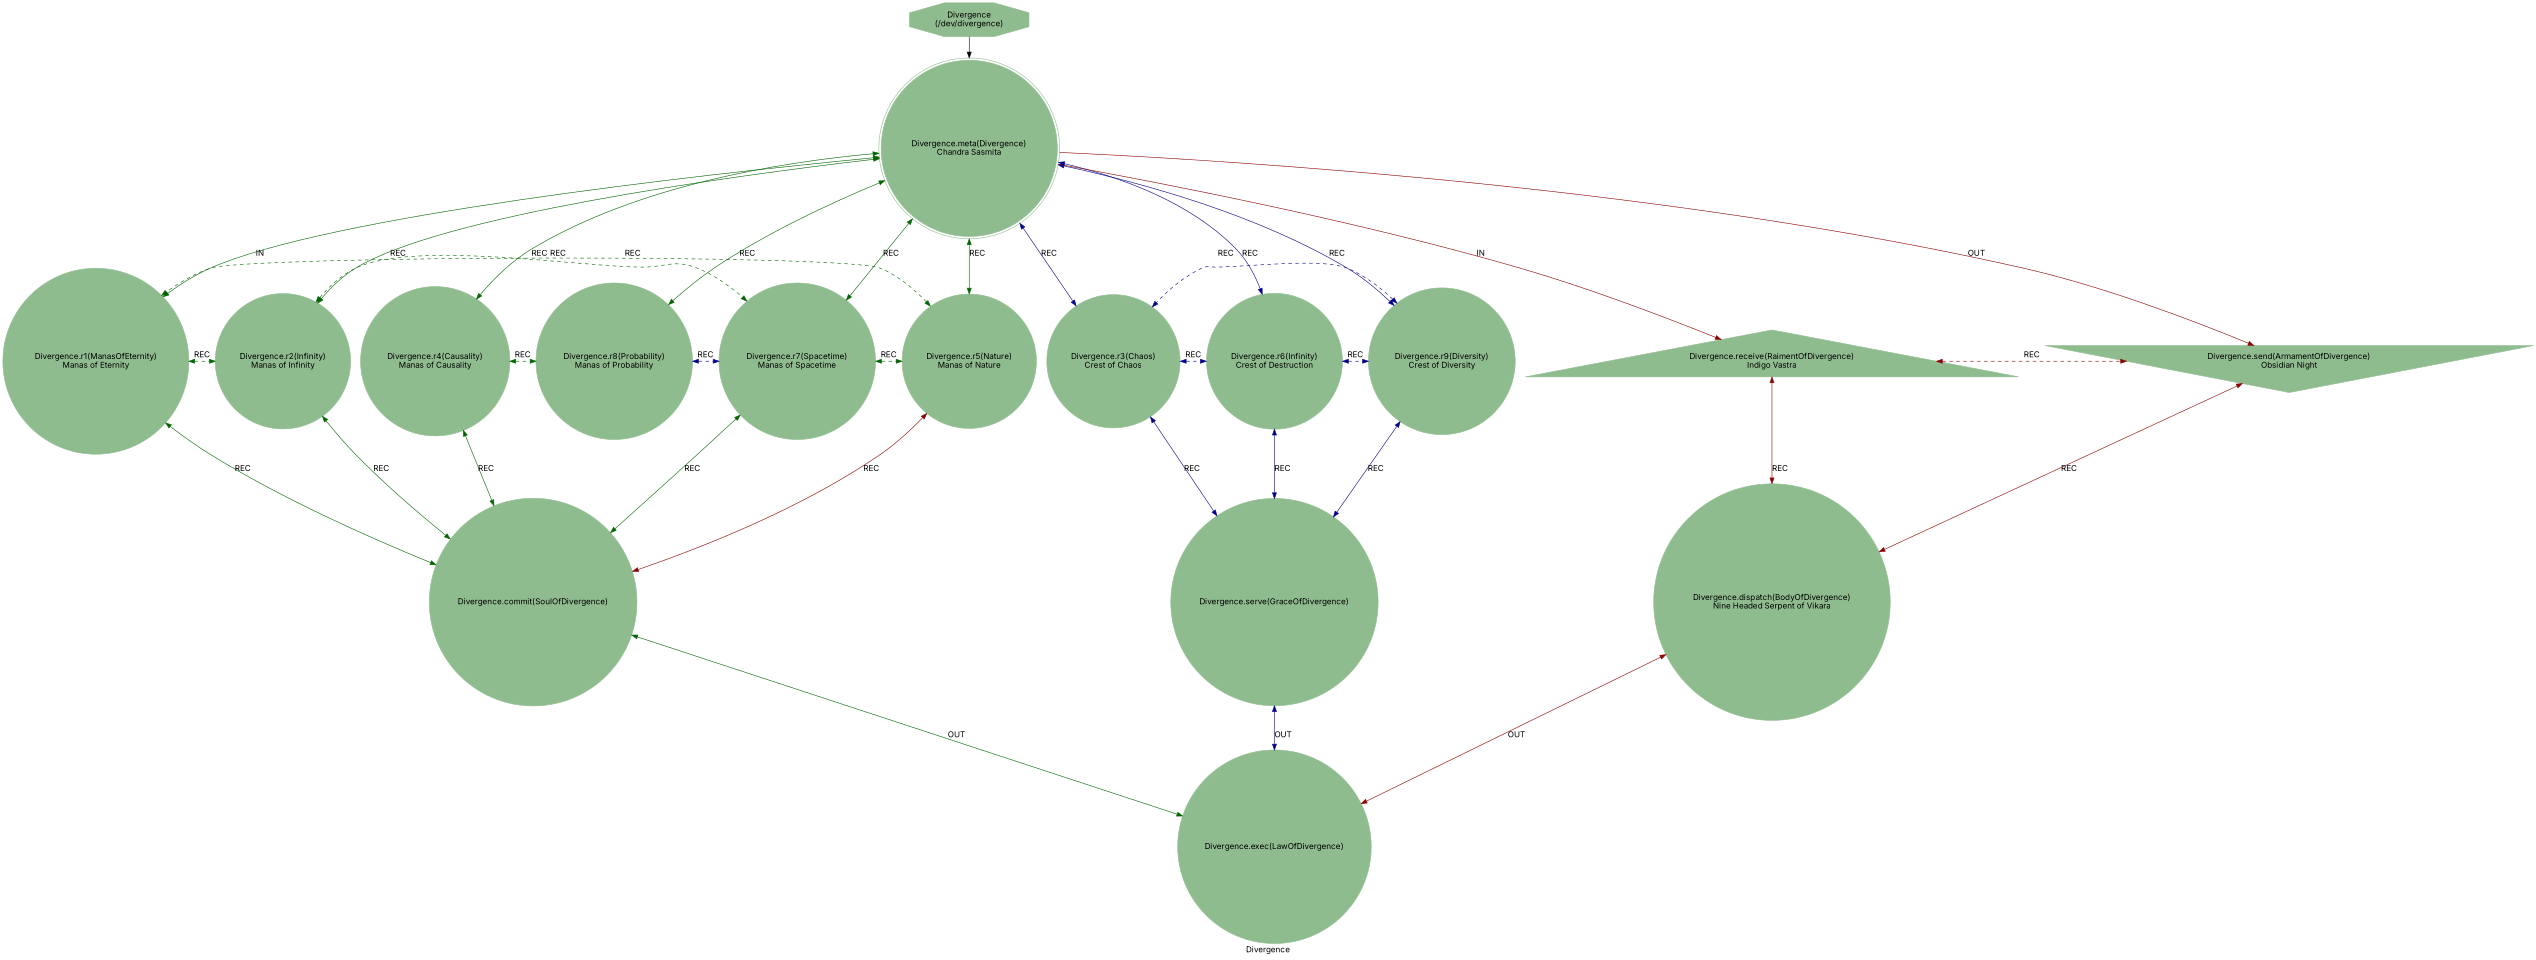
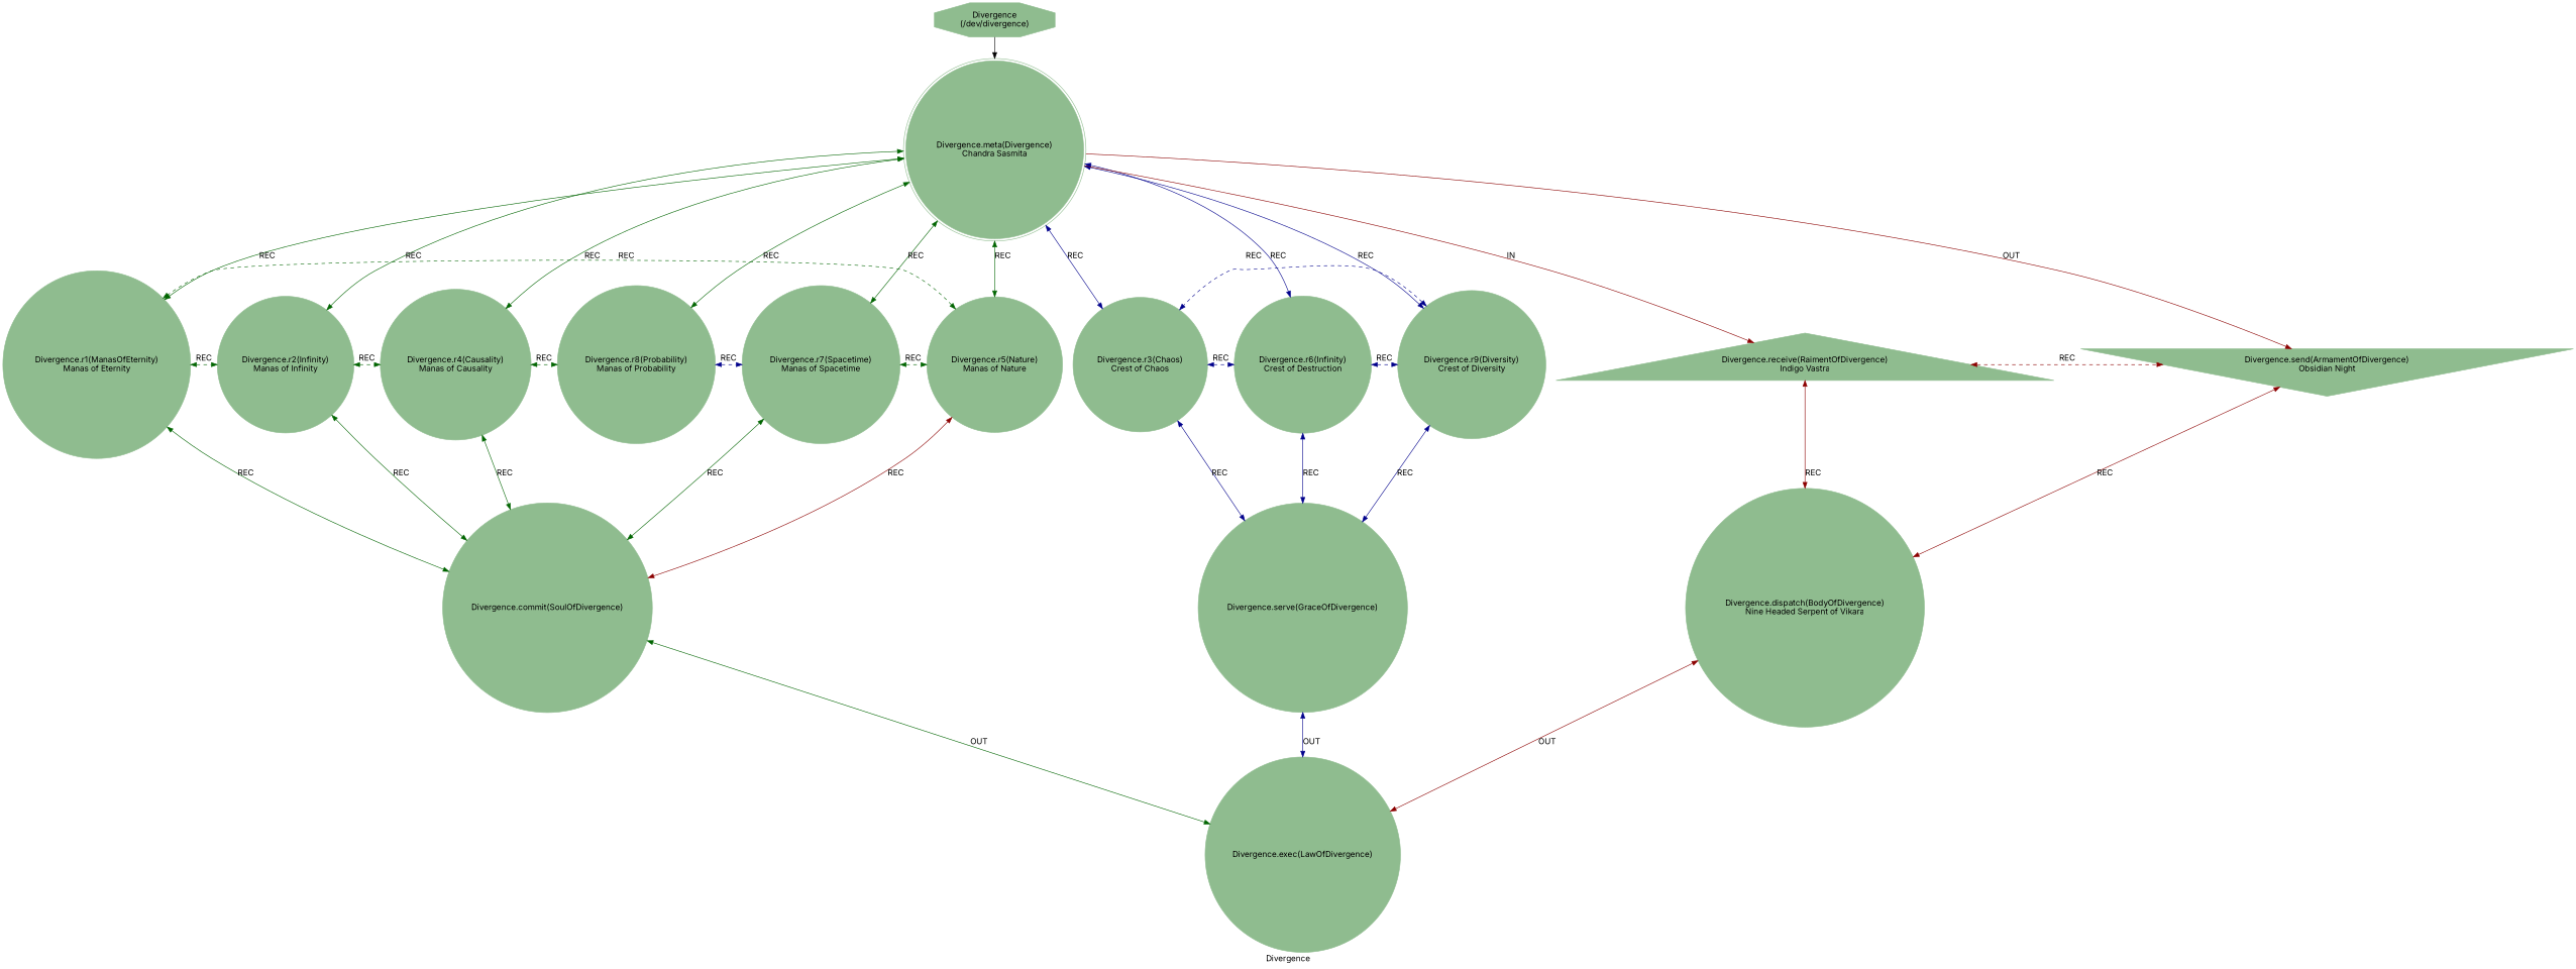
  strict digraph {
    color=blue
    fontname=Inter
    label=Divergence
    style=filled
    node [color=darkseagreen fontname=Inter shape=circle sides=8 style=filled]
    edge [fontname=Inter color=darkgreen dir=both]
    n1 [label="Divergence\n(/dev/divergence)" shape=polygon]
    n2 [label="Divergence.meta(Divergence)\nChandra Sasmita" shape=doublecircle]
    n3 [label="Divergence.r1(ManasOfEternity)\nManas of Eternity"]
    n4 [label="Divergence.r2(Infinity)\nManas of Infinity"]
    n5 [label="Divergence.r4(Causality)\nManas of Causality"]
    n6 [label="Divergence.r8(Probability)\nManas of Probability"]
    n7 [label="Divergence.r7(Spacetime)\nManas of Spacetime"]
    n8 [label="Divergence.r5(Nature)\nManas of Nature"]
    n9 [label="Divergence.r3(Chaos)\nCrest of Chaos"]
    n10 [label="Divergence.r6(Infinity)\nCrest of Destruction"]
    n11 [label="Divergence.r9(Diversity)\nCrest of Diversity"]
    n12 [label="Divergence.receive(RaimentOfDivergence)\nIndigo Vastra" shape=triangle]
    n13 [label="Divergence.send(ArmamentOfDivergence)\nObsidian Night" shape=invtriangle]
    n14 [label="Divergence.commit(SoulOfDivergence)"]
    n15 [label="Divergence.serve(GraceOfDivergence)"]
    n16 [label="Divergence.dispatch(BodyOfDivergence)\nNine Headed Serpent of Vikara"]
    n17 [label="Divergence.exec(LawOfDivergence)"]
    n1 -> n2 [color="" dir=""]
-   n2 -> n3 [label=IN]
+   n2 -> n3 [label=REC]
    n2 -> n4 [label=REC]
    n2 -> n5 [label=REC]
    n2 -> n6 [label=REC]
    n2 -> n7 [label=REC]
    n2 -> n8 [label=REC]
    n2 -> n9 [color=darkblue label=REC]
    n2 -> n10 [color=darkblue label=REC]
    n2 -> n11 [color=darkblue label=REC]
    n2 -> n12 [color=darkred label=IN dir=""]
    n2 -> n13 [color=darkred label=OUT dir=""]
    n3 -> n4 [constraint=false label=REC style=dashed]
    n3 -> n14 [label=REC]
-   n4 -> n7 [constraint=false label=REC style=dashed]
+   n4 -> n5 [constraint=false label=REC style=dashed]
    n4 -> n14 [label=REC]
    n5 -> n6 [constraint=false label=REC style=dashed]
    n5 -> n14 [label=REC]
    n6 -> n7 [color=darkblue constraint=false label=REC style=dashed]
    n7 -> n8 [constraint=false label=REC style=dashed]
    n7 -> n14 [label=REC]
    n8 -> n3 [constraint=false label=REC style=dashed]
    n8 -> n14 [color=darkred label=REC]
    n9 -> n10 [color=darkblue constraint=false label=REC style=dashed]
    n9 -> n15 [color=darkblue label=REC]
    n10 -> n11 [color=darkblue constraint=false label=REC style=dashed]
    n10 -> n15 [color=darkblue label=REC]
    n11 -> n9 [color=darkblue constraint=false label=REC style=dashed]
    n11 -> n15 [color=darkblue label=REC]
    n12 -> n13 [color=darkred constraint=false label=REC style=dashed]
    n12 -> n16 [color=darkred label=REC]
    n13 -> n16 [color=darkred label=REC]
    n14 -> n17 [label=OUT]
    n15 -> n17 [color=darkblue label=OUT]
    n16 -> n17 [color=darkred label=OUT]
  }
